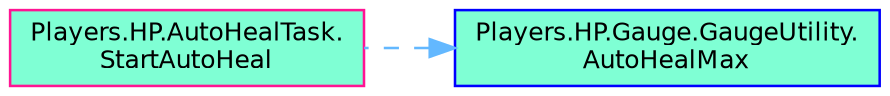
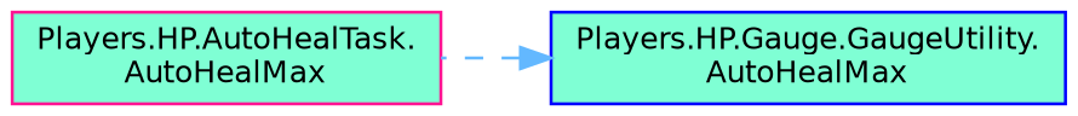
  digraph {
    rankdir=RL
    node [fillcolor=aquamarine fontname=Helvetica fontsize=10 shape=box style=filled]
    n1 [color=blue fontcolor=black height=0.2 label="Players.HP.Gauge.GaugeUtility.\lAutoHealMax" width=0.4]
-   n2 [color=deeppink height=0.2 label="Players.HP.AutoHealTask.\lStartAutoHeal" width=0.4]
+   n2 [color=deeppink height=0.2 label="Players.HP.AutoHealTask.\lAutoHealMax" width=0.4]
    n1 -> n2 [color=steelblue1 dir=back fontname=Helvetica fontsize=10 labelfontname=Helvetica labelfontsize=10 style=dashed]
  }
